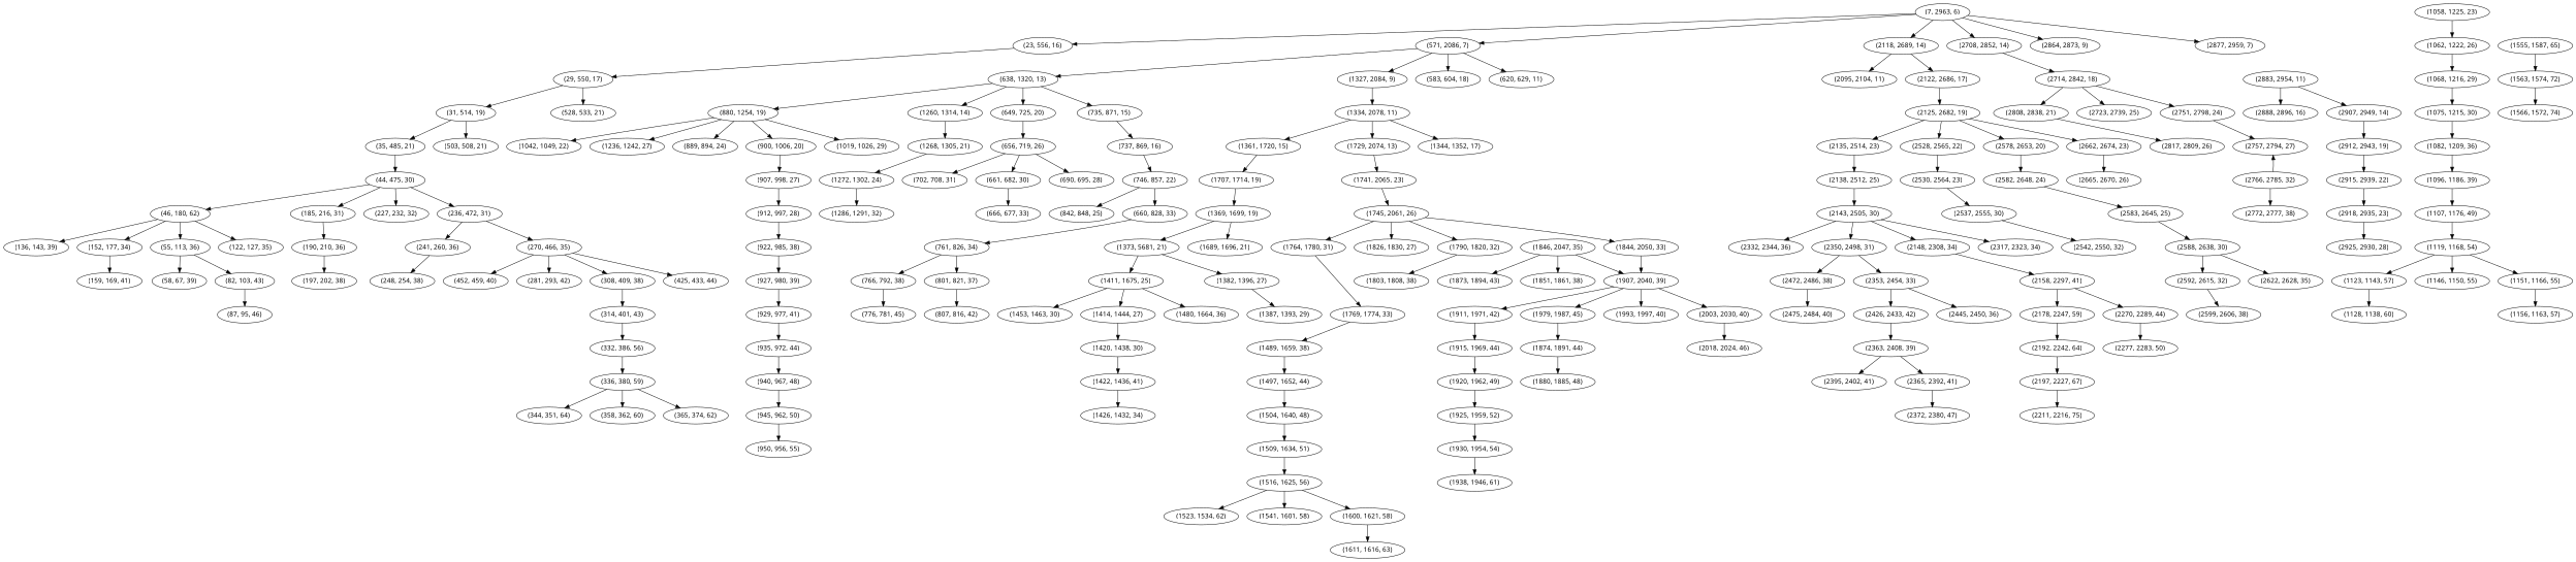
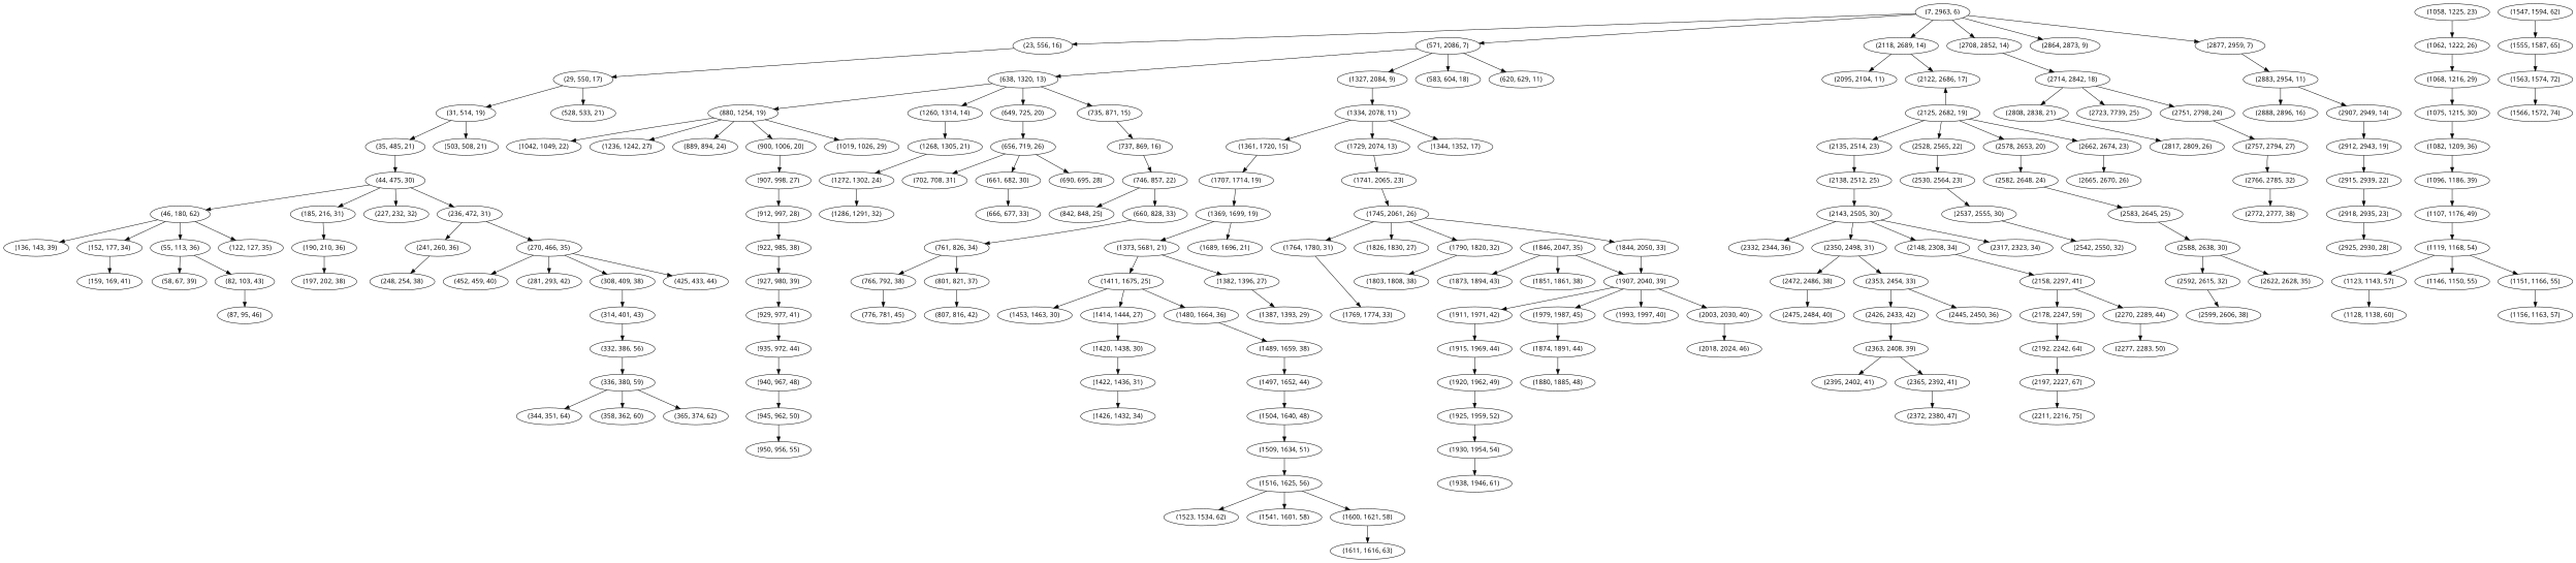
  digraph {
    fontname="Noto Sans"
    node [fontname="Noto Sans"]
    edge [fontname="Noto Sans"]
    "(7, 2963, 6)"
    "(23, 556, 16)"
    "(571, 2086, 7)"
    "(2118, 2689, 14)"
    "(2708, 2852, 14)"
    "(2864, 2873, 9)"
    "(2877, 2959, 7)"
    "(29, 550, 17)"
    "(583, 604, 18)"
    "(620, 629, 11)"
    "(638, 1320, 13)"
    "(1327, 2084, 9)"
    "(2095, 2104, 11)"
    "(2122, 2686, 17)"
    "(2714, 2842, 18)"
    "(2883, 2954, 11)"
    "(31, 514, 19)"
    "(528, 533, 21)"
    "(35, 485, 21)"
    "(503, 508, 21)"
    "(44, 475, 30)"
    n22 [label="(46, 180, 62)"]
    "(185, 216, 31)"
    "(227, 232, 32)"
    "(236, 472, 31)"
    "(55, 113, 36)"
    "(122, 127, 35)"
    "(136, 143, 39)"
    "(152, 177, 34)"
    "(190, 210, 36)"
    "(241, 260, 36)"
    "(270, 466, 35)"
    "(58, 67, 39)"
    "(82, 103, 43)"
    "(159, 169, 41)"
    "(87, 95, 46)"
    "(197, 202, 38)"
    "(248, 254, 38)"
    "(281, 293, 42)"
    "(308, 409, 38)"
    "(425, 433, 44)"
    "(452, 459, 40)"
    "(314, 401, 43)"
    "(332, 386, 56)"
    "(336, 380, 59)"
    "(344, 351, 64)"
    "(358, 362, 60)"
    n48 [label="(365, 374, 62)"]
    "(649, 725, 20)"
    "(735, 871, 15)"
    "(880, 1254, 19)"
    "(1260, 1314, 14)"
    "(1334, 2078, 11)"
    "(656, 719, 26)"
    "(737, 869, 16)"
    "(889, 894, 24)"
    "(900, 1006, 20)"
    "(1019, 1026, 29)"
    "(1042, 1049, 22)"
    "(1236, 1242, 27)"
    "(1268, 1305, 21)"
    "(661, 682, 30)"
    "(690, 695, 28)"
    "(702, 708, 31)"
    "(666, 677, 33)"
    "(746, 857, 22)"
    n67 [label="(660, 828, 33)"]
    "(842, 848, 25)"
    "(761, 826, 34)"
    "(766, 792, 38)"
    "(801, 821, 37)"
    "(776, 781, 45)"
    "(807, 816, 42)"
    "(907, 998, 27)"
    "(1058, 1225, 23)"
    "(1062, 1222, 26)"
    "(912, 997, 28)"
    "(922, 985, 38)"
    "(927, 980, 39)"
    "(929, 977, 41)"
    "(935, 972, 44)"
    "(940, 967, 48)"
    "(945, 962, 50)"
    "(950, 956, 55)"
    "(1068, 1216, 29)"
    "(1075, 1215, 30)"
    "(1082, 1209, 36)"
    "(1096, 1186, 39)"
    "(1107, 1176, 49)"
    "(1119, 1168, 54)"
    "(1123, 1143, 57)"
    "(1146, 1150, 55)"
    "(1151, 1166, 55)"
    "(1128, 1138, 60)"
    "(1156, 1163, 57)"
    "(1272, 1302, 24)"
    "(1286, 1291, 32)"
    "(1344, 1352, 17)"
    "(1361, 1720, 15)"
    n100 [label="(1729, 2074, 13)"]
    "(1707, 1714, 19)"
    "(1741, 2065, 23)"
    n103 [label="(1373, 5681, 21)"]
    "(1369, 1699, 19)"
    "(1689, 1696, 21)"
    "(1382, 1396, 27)"
    "(1411, 1675, 25)"
    "(1387, 1393, 29)"
    "(1414, 1444, 27)"
    "(1453, 1463, 30)"
    "(1480, 1664, 36)"
    "(1420, 1438, 30)"
    "(1489, 1659, 38)"
-   "(1422, 1436, 31)" [label="(1422, 1436, 41)"]
+   "(1422, 1436, 31)"
    "(1426, 1432, 34)"
    "(1497, 1652, 44)"
    "(1504, 1640, 48)"
    "(1509, 1634, 51)"
    "(1516, 1625, 56)"
    "(1523, 1534, 62)"
    "(1541, 1601, 58)"
    n122 [label="(1600, 1621, 58)"]
    "(1611, 1616, 63)"
+   "(1547, 1594, 62)"
    "(1555, 1587, 65)"
    "(1563, 1574, 72)"
    "(1566, 1572, 74)"
    "(1745, 2061, 26)"
    "(1764, 1780, 31)"
    "(1790, 1820, 32)"
    "(1826, 1830, 27)"
    "(1844, 2050, 33)"
    "(1769, 1774, 33)"
    "(1803, 1808, 38)"
    "(1907, 2040, 39)"
    "(1846, 2047, 35)"
    "(1851, 1861, 38)"
    "(1873, 1894, 43)"
    "(1911, 1971, 42)"
    "(1979, 1987, 45)"
    "(1993, 1997, 40)"
    "(2003, 2030, 40)"
    "(1874, 1891, 44)"
    "(1880, 1885, 48)"
    "(1915, 1969, 44)"
    "(2018, 2024, 46)"
    "(1920, 1962, 49)"
    "(1925, 1959, 52)"
    "(1930, 1954, 54)"
    "(1938, 1946, 61)"
    "(2125, 2682, 19)"
    "(2135, 2514, 23)"
    "(2528, 2565, 22)"
    "(2578, 2653, 20)"
    "(2662, 2674, 23)"
    "(2138, 2512, 25)"
    "(2530, 2564, 23)"
    "(2582, 2648, 24)"
    "(2665, 2670, 26)"
    "(2143, 2505, 30)"
    "(2148, 2308, 34)"
    "(2317, 2323, 34)"
    "(2332, 2344, 36)"
    "(2350, 2498, 31)"
    "(2158, 2297, 41)"
    "(2353, 2454, 33)"
    "(2472, 2486, 38)"
    "(2178, 2247, 59)"
    "(2270, 2289, 44)"
    "(2192, 2242, 64)"
    "(2277, 2283, 50)"
    "(2197, 2227, 67)"
    "(2211, 2216, 75)"
    "(2426, 2433, 42)"
    "(2445, 2450, 36)"
    "(2475, 2484, 40)"
    "(2363, 2408, 39)"
    "(2365, 2392, 41)"
    "(2395, 2402, 41)"
    "(2372, 2380, 47)"
    "(2537, 2555, 30)"
    "(2542, 2550, 32)"
    "(2583, 2645, 25)"
    "(2588, 2638, 30)"
    "(2592, 2615, 32)"
    "(2622, 2628, 35)"
    "(2599, 2606, 38)"
-   "(2723, 2739, 25)"
+   "(2723, 2739, 25)" [label="(2723, 7739, 25)"]
    "(2751, 2798, 24)"
    "(2808, 2838, 21)"
    "(2757, 2794, 27)"
    n192 [label="(2817, 2809, 26)"]
    "(2766, 2785, 32)"
    "(2772, 2777, 38)"
    "(2888, 2896, 16)"
    "(2907, 2949, 14)"
    "(2912, 2943, 19)"
    "(2915, 2939, 22)"
    "(2918, 2935, 23)"
    "(2925, 2930, 28)"
    "(7, 2963, 6)" -> "(23, 556, 16)"
    "(7, 2963, 6)" -> "(571, 2086, 7)"
    "(7, 2963, 6)" -> "(2118, 2689, 14)"
    "(7, 2963, 6)" -> "(2708, 2852, 14)"
    "(7, 2963, 6)" -> "(2864, 2873, 9)"
    "(7, 2963, 6)" -> "(2877, 2959, 7)"
    "(23, 556, 16)" -> "(29, 550, 17)"
    "(571, 2086, 7)" -> "(583, 604, 18)"
    "(571, 2086, 7)" -> "(620, 629, 11)"
    "(571, 2086, 7)" -> "(638, 1320, 13)"
    "(571, 2086, 7)" -> "(1327, 2084, 9)"
    "(2118, 2689, 14)" -> "(2095, 2104, 11)"
    "(2118, 2689, 14)" -> "(2122, 2686, 17)"
    "(2708, 2852, 14)" -> "(2714, 2842, 18)"
+   "(2877, 2959, 7)" -> "(2883, 2954, 11)"
    "(29, 550, 17)" -> "(31, 514, 19)"
    "(29, 550, 17)" -> "(528, 533, 21)"
    "(638, 1320, 13)" -> "(649, 725, 20)"
    "(638, 1320, 13)" -> "(735, 871, 15)"
    "(638, 1320, 13)" -> "(880, 1254, 19)"
    "(638, 1320, 13)" -> "(1260, 1314, 14)"
    "(1327, 2084, 9)" -> "(1334, 2078, 11)"
-   "(2122, 2686, 17)" -> "(2125, 2682, 19)"
+   "(2125, 2682, 19)" -> "(2122, 2686, 17)"
    "(2714, 2842, 18)" -> "(2723, 2739, 25)"
    "(2714, 2842, 18)" -> "(2751, 2798, 24)"
    "(2714, 2842, 18)" -> "(2808, 2838, 21)"
    "(2883, 2954, 11)" -> "(2888, 2896, 16)"
    "(2883, 2954, 11)" -> "(2907, 2949, 14)"
    "(31, 514, 19)" -> "(35, 485, 21)"
    "(31, 514, 19)" -> "(503, 508, 21)"
    "(35, 485, 21)" -> "(44, 475, 30)"
    "(44, 475, 30)" -> n22
    "(44, 475, 30)" -> "(185, 216, 31)"
    "(44, 475, 30)" -> "(227, 232, 32)"
    "(44, 475, 30)" -> "(236, 472, 31)"
    n22 -> "(55, 113, 36)"
    n22 -> "(122, 127, 35)"
    n22 -> "(136, 143, 39)"
    n22 -> "(152, 177, 34)"
    "(185, 216, 31)" -> "(190, 210, 36)"
    "(236, 472, 31)" -> "(241, 260, 36)"
    "(236, 472, 31)" -> "(270, 466, 35)"
    "(55, 113, 36)" -> "(58, 67, 39)"
    "(55, 113, 36)" -> "(82, 103, 43)"
    "(152, 177, 34)" -> "(159, 169, 41)"
    "(190, 210, 36)" -> "(197, 202, 38)"
    "(241, 260, 36)" -> "(248, 254, 38)"
    "(270, 466, 35)" -> "(281, 293, 42)"
    "(270, 466, 35)" -> "(308, 409, 38)"
    "(270, 466, 35)" -> "(425, 433, 44)"
    "(270, 466, 35)" -> "(452, 459, 40)"
    "(82, 103, 43)" -> "(87, 95, 46)"
    "(308, 409, 38)" -> "(314, 401, 43)"
    "(314, 401, 43)" -> "(332, 386, 56)"
    "(332, 386, 56)" -> "(336, 380, 59)"
    "(336, 380, 59)" -> "(344, 351, 64)"
    "(336, 380, 59)" -> "(358, 362, 60)"
    "(336, 380, 59)" -> n48
    "(649, 725, 20)" -> "(656, 719, 26)"
    "(735, 871, 15)" -> "(737, 869, 16)"
    "(880, 1254, 19)" -> "(889, 894, 24)"
    "(880, 1254, 19)" -> "(900, 1006, 20)"
    "(880, 1254, 19)" -> "(1019, 1026, 29)"
    "(880, 1254, 19)" -> "(1042, 1049, 22)"
    "(880, 1254, 19)" -> "(1236, 1242, 27)"
    "(1260, 1314, 14)" -> "(1268, 1305, 21)"
    "(1334, 2078, 11)" -> "(1344, 1352, 17)"
    "(1334, 2078, 11)" -> "(1361, 1720, 15)"
    "(1334, 2078, 11)" -> n100
    "(656, 719, 26)" -> "(661, 682, 30)"
    "(656, 719, 26)" -> "(690, 695, 28)"
    "(656, 719, 26)" -> "(702, 708, 31)"
    "(737, 869, 16)" -> "(746, 857, 22)"
    "(900, 1006, 20)" -> "(907, 998, 27)"
    "(1268, 1305, 21)" -> "(1272, 1302, 24)"
    "(661, 682, 30)" -> "(666, 677, 33)"
    "(746, 857, 22)" -> n67
    "(746, 857, 22)" -> "(842, 848, 25)"
    n67 -> "(761, 826, 34)"
    "(761, 826, 34)" -> "(766, 792, 38)"
    "(761, 826, 34)" -> "(801, 821, 37)"
    "(766, 792, 38)" -> "(776, 781, 45)"
    "(801, 821, 37)" -> "(807, 816, 42)"
    "(907, 998, 27)" -> "(912, 997, 28)"
    "(1058, 1225, 23)" -> "(1062, 1222, 26)"
    "(1062, 1222, 26)" -> "(1068, 1216, 29)"
    "(912, 997, 28)" -> "(922, 985, 38)"
    "(922, 985, 38)" -> "(927, 980, 39)"
    "(927, 980, 39)" -> "(929, 977, 41)"
    "(929, 977, 41)" -> "(935, 972, 44)"
    "(935, 972, 44)" -> "(940, 967, 48)"
    "(940, 967, 48)" -> "(945, 962, 50)"
    "(945, 962, 50)" -> "(950, 956, 55)"
    "(1068, 1216, 29)" -> "(1075, 1215, 30)"
    "(1075, 1215, 30)" -> "(1082, 1209, 36)"
    "(1082, 1209, 36)" -> "(1096, 1186, 39)"
    "(1096, 1186, 39)" -> "(1107, 1176, 49)"
    "(1107, 1176, 49)" -> "(1119, 1168, 54)"
    "(1119, 1168, 54)" -> "(1123, 1143, 57)"
    "(1119, 1168, 54)" -> "(1146, 1150, 55)"
    "(1119, 1168, 54)" -> "(1151, 1166, 55)"
    "(1123, 1143, 57)" -> "(1128, 1138, 60)"
    "(1151, 1166, 55)" -> "(1156, 1163, 57)"
    "(1272, 1302, 24)" -> "(1286, 1291, 32)"
    "(1361, 1720, 15)" -> "(1707, 1714, 19)"
    n100 -> "(1741, 2065, 23)"
    "(1707, 1714, 19)" -> "(1369, 1699, 19)"
    "(1741, 2065, 23)" -> "(1745, 2061, 26)"
    n103 -> "(1382, 1396, 27)"
    n103 -> "(1411, 1675, 25)"
    "(1369, 1699, 19)" -> n103
    "(1369, 1699, 19)" -> "(1689, 1696, 21)"
    "(1382, 1396, 27)" -> "(1387, 1393, 29)"
    "(1411, 1675, 25)" -> "(1414, 1444, 27)"
    "(1411, 1675, 25)" -> "(1453, 1463, 30)"
    "(1411, 1675, 25)" -> "(1480, 1664, 36)"
    "(1414, 1444, 27)" -> "(1420, 1438, 30)"
-   "(1769, 1774, 33)" -> "(1489, 1659, 38)"
+   "(1480, 1664, 36)" -> "(1489, 1659, 38)"
    "(1420, 1438, 30)" -> "(1422, 1436, 31)"
    "(1489, 1659, 38)" -> "(1497, 1652, 44)"
    "(1422, 1436, 31)" -> "(1426, 1432, 34)"
    "(1497, 1652, 44)" -> "(1504, 1640, 48)"
    "(1504, 1640, 48)" -> "(1509, 1634, 51)"
    "(1509, 1634, 51)" -> "(1516, 1625, 56)"
    "(1516, 1625, 56)" -> "(1523, 1534, 62)"
    "(1516, 1625, 56)" -> "(1541, 1601, 58)"
    "(1516, 1625, 56)" -> n122
    n122 -> "(1611, 1616, 63)"
+   "(1547, 1594, 62)" -> "(1555, 1587, 65)"
    "(1555, 1587, 65)" -> "(1563, 1574, 72)"
    "(1563, 1574, 72)" -> "(1566, 1572, 74)"
    "(1745, 2061, 26)" -> "(1764, 1780, 31)"
    "(1745, 2061, 26)" -> "(1790, 1820, 32)"
    "(1745, 2061, 26)" -> "(1826, 1830, 27)"
    "(1745, 2061, 26)" -> "(1844, 2050, 33)"
    "(1764, 1780, 31)" -> "(1769, 1774, 33)"
    "(1790, 1820, 32)" -> "(1803, 1808, 38)"
    "(1844, 2050, 33)" -> "(1907, 2040, 39)"
    "(1907, 2040, 39)" -> "(1911, 1971, 42)"
    "(1907, 2040, 39)" -> "(1979, 1987, 45)"
    "(1907, 2040, 39)" -> "(1993, 1997, 40)"
    "(1907, 2040, 39)" -> "(2003, 2030, 40)"
    "(1846, 2047, 35)" -> "(1907, 2040, 39)"
    "(1846, 2047, 35)" -> "(1851, 1861, 38)"
    "(1846, 2047, 35)" -> "(1873, 1894, 43)"
    "(1911, 1971, 42)" -> "(1915, 1969, 44)"
    "(1979, 1987, 45)" -> "(1874, 1891, 44)"
    "(2003, 2030, 40)" -> "(2018, 2024, 46)"
    "(1874, 1891, 44)" -> "(1880, 1885, 48)"
    "(1915, 1969, 44)" -> "(1920, 1962, 49)"
    "(1920, 1962, 49)" -> "(1925, 1959, 52)"
    "(1925, 1959, 52)" -> "(1930, 1954, 54)"
    "(1930, 1954, 54)" -> "(1938, 1946, 61)"
    "(2125, 2682, 19)" -> "(2135, 2514, 23)"
    "(2125, 2682, 19)" -> "(2528, 2565, 22)"
    "(2125, 2682, 19)" -> "(2578, 2653, 20)"
    "(2125, 2682, 19)" -> "(2662, 2674, 23)"
    "(2135, 2514, 23)" -> "(2138, 2512, 25)"
    "(2528, 2565, 22)" -> "(2530, 2564, 23)"
    "(2578, 2653, 20)" -> "(2582, 2648, 24)"
    "(2662, 2674, 23)" -> "(2665, 2670, 26)"
    "(2138, 2512, 25)" -> "(2143, 2505, 30)"
    "(2530, 2564, 23)" -> "(2537, 2555, 30)"
    "(2582, 2648, 24)" -> "(2583, 2645, 25)"
    "(2143, 2505, 30)" -> "(2148, 2308, 34)"
    "(2143, 2505, 30)" -> "(2317, 2323, 34)"
    "(2143, 2505, 30)" -> "(2332, 2344, 36)"
    "(2143, 2505, 30)" -> "(2350, 2498, 31)"
    "(2148, 2308, 34)" -> "(2158, 2297, 41)"
    "(2350, 2498, 31)" -> "(2353, 2454, 33)"
    "(2350, 2498, 31)" -> "(2472, 2486, 38)"
    "(2158, 2297, 41)" -> "(2178, 2247, 59)"
    "(2158, 2297, 41)" -> "(2270, 2289, 44)"
    "(2353, 2454, 33)" -> "(2426, 2433, 42)"
    "(2353, 2454, 33)" -> "(2445, 2450, 36)"
    "(2472, 2486, 38)" -> "(2475, 2484, 40)"
    "(2178, 2247, 59)" -> "(2192, 2242, 64)"
    "(2270, 2289, 44)" -> "(2277, 2283, 50)"
    "(2192, 2242, 64)" -> "(2197, 2227, 67)"
    "(2197, 2227, 67)" -> "(2211, 2216, 75)"
    "(2426, 2433, 42)" -> "(2363, 2408, 39)"
    "(2363, 2408, 39)" -> "(2365, 2392, 41)"
    "(2363, 2408, 39)" -> "(2395, 2402, 41)"
    "(2365, 2392, 41)" -> "(2372, 2380, 47)"
    "(2537, 2555, 30)" -> "(2542, 2550, 32)"
    "(2583, 2645, 25)" -> "(2588, 2638, 30)"
    "(2588, 2638, 30)" -> "(2592, 2615, 32)"
    "(2588, 2638, 30)" -> "(2622, 2628, 35)"
    "(2592, 2615, 32)" -> "(2599, 2606, 38)"
    "(2751, 2798, 24)" -> "(2757, 2794, 27)"
    "(2808, 2838, 21)" -> n192
-   "(2766, 2785, 32)" -> "(2757, 2794, 27)"
+   "(2757, 2794, 27)" -> "(2766, 2785, 32)"
    "(2766, 2785, 32)" -> "(2772, 2777, 38)"
    "(2907, 2949, 14)" -> "(2912, 2943, 19)"
    "(2912, 2943, 19)" -> "(2915, 2939, 22)"
    "(2915, 2939, 22)" -> "(2918, 2935, 23)"
    "(2918, 2935, 23)" -> "(2925, 2930, 28)"
  }
